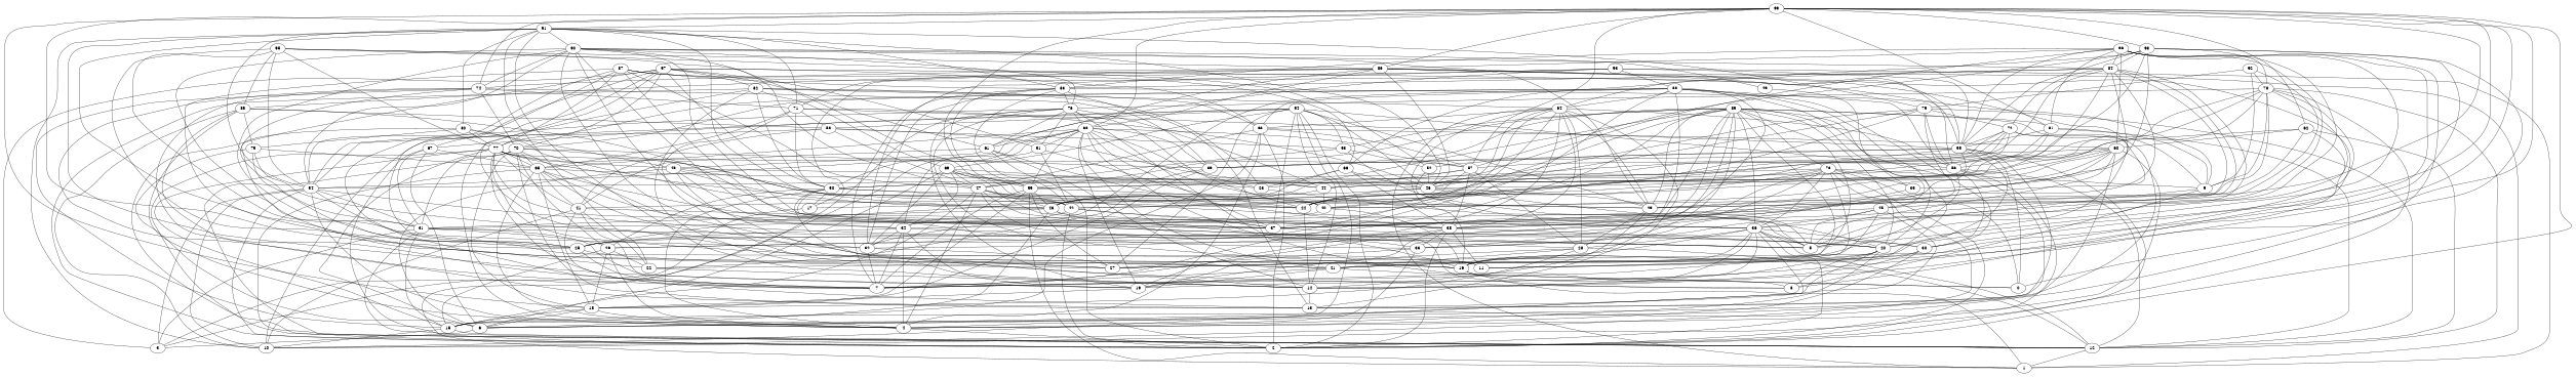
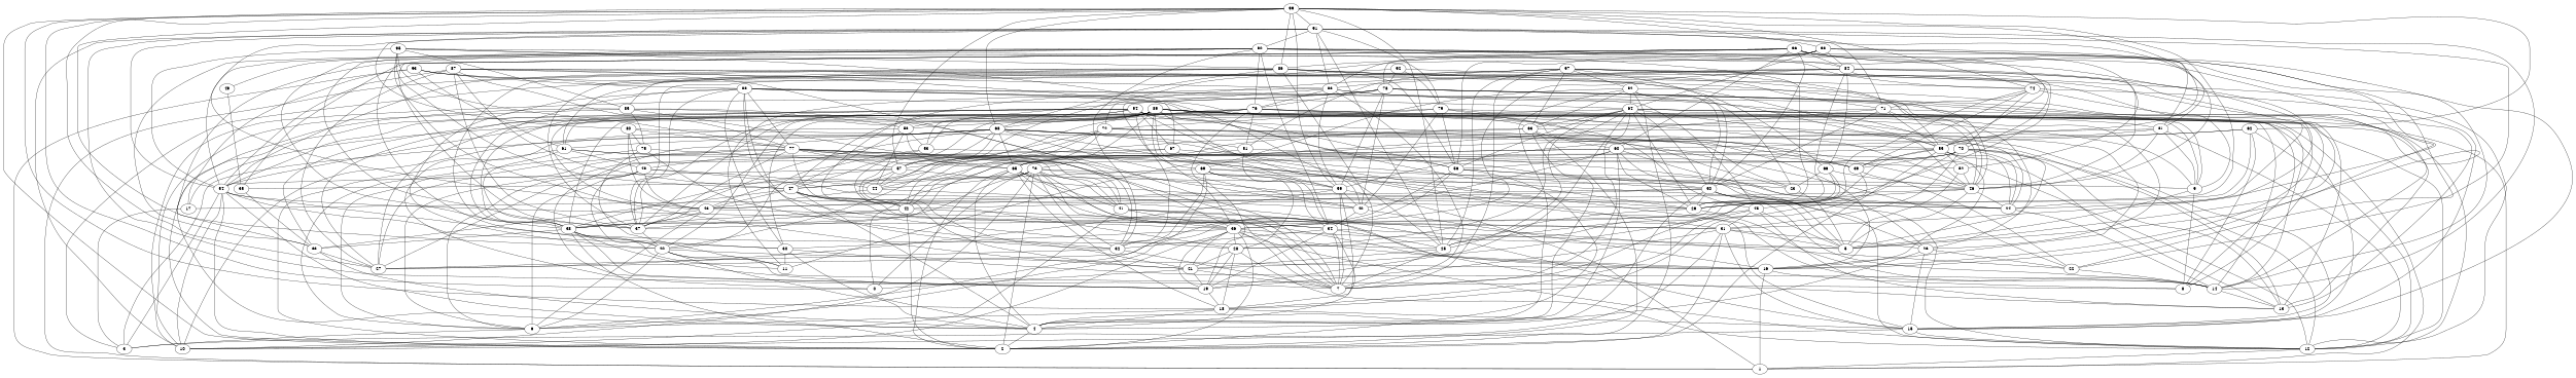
  graph {
    4
    2
    6
    3
    9
    5
    8
    12
    1
    14
    13
    15
    10
    16
    17
    18
    19
    20
    11
    21
    0
    7
    22
    23
    24
    25
    26
    28
    29
    30
    31
    32
    27
    33
    34
    35
    36
    37
    38
    39
    40
    41
    42
    43
    44
    45
    46
    47
    48
    49
    50
    51
    52
    53
    54
    55
    56
    57
    58
    59
    60
    61
    62
    63
    64
    65
    66
    67
    68
    69
    70
    71
    72
    73
    74
    75
    76
    77
    78
    79
    80
    81
    82
    83
    84
    85
    86
    87
    88
    89
    90
    91
    92
    93
    94
    95
    96
    97
    98
    99
    4 -- 2
    6 -- 3
    9 -- 5
    9 -- 8
    12 -- 1
    14 -- 13
    15 -- 12
    15 -- 10
    16 -- 8
    16 -- 1
    17 -- 3
    18 -- 4
    18 -- 6
    18 -- 15
    19 -- 18
    20 -- 4
    20 -- 6
    20 -- 8
    20 -- 16
    20 -- 11
    21 -- 19
    21 -- 0
    21 -- 7
    22 -- 14
    23 -- 5
    24 -- 14
    25 -- 21
    25 -- 7
    26 -- 4
    26 -- 15
-   26 -- 18
    26 -- 22
    28 -- 12
    28 -- 18
    28 -- 19
    28 -- 21
    29 -- 14
    29 -- 28
    30 -- 4
    30 -- 14
    30 -- 11
    31 -- 2
    31 -- 3
    31 -- 5
    31 -- 15
    31 -- 19
    31 -- 26
    32 -- 7
    32 -- 27
    33 -- 4
    33 -- 27
    34 -- 4
    34 -- 5
    34 -- 19
    34 -- 7
    34 -- 25
    34 -- 32
    35 -- 33
    36 -- 2
    36 -- 5
    36 -- 12
    36 -- 10
    36 -- 16
    36 -- 19
    36 -- 21
    36 -- 7
    36 -- 28
    36 -- 30
    37 -- 20
    38 -- 2
    38 -- 19
    38 -- 20
    38 -- 11
    38 -- 7
    38 -- 33
    39 -- 18
    39 -- 22
    40 -- 16
    40 -- 34
    41 -- 13
    41 -- 10
    41 -- 7
    41 -- 22
    41 -- 36
    42 -- 2
    42 -- 34
    42 -- 37
    42 -- 38
    43 -- 6
    43 -- 31
    43 -- 37
    43 -- 38
    44 -- 40
    44 -- 43
    45 -- 5
    45 -- 13
    45 -- 21
    45 -- 31
    45 -- 36
    46 -- 5
    46 -- 24
    46 -- 29
    46 -- 43
    47 -- 4
    47 -- 15
    47 -- 16
    47 -- 33
    47 -- 36
    47 -- 42
    47 -- 43
    48 -- 6
    48 -- 20
    48 -- 29
    48 -- 27
    48 -- 43
    48 -- 44
    49 -- 35
    50 -- 4
    50 -- 5
    50 -- 14
    50 -- 17
    50 -- 26
    50 -- 29
    50 -- 42
    51 -- 24
    51 -- 34
    51 -- 42
    52 -- 5
    52 -- 46
    53 -- 20
    53 -- 47
    53 -- 52
    54 -- 4
    54 -- 2
    54 -- 3
    54 -- 10
    54 -- 25
    54 -- 30
    54 -- 31
    55 -- 2
    55 -- 13
    55 -- 16
    55 -- 0
    55 -- 24
    55 -- 25
    55 -- 39
    55 -- 52
    56 -- 2
    56 -- 6
    56 -- 12
    56 -- 27
    56 -- 50
    57 -- 24
    57 -- 28
    57 -- 38
    57 -- 44
    57 -- 54
    58 -- 10
    58 -- 41
    58 -- 44
    58 -- 47
    58 -- 53
    59 -- 1
    59 -- 18
    59 -- 7
    59 -- 27
    59 -- 40
    59 -- 43
    60 -- 4
    60 -- 6
    60 -- 5
    60 -- 26
    60 -- 29
    60 -- 39
    60 -- 40
    60 -- 44
    60 -- 56
    61 -- 2
    61 -- 14
    61 -- 38
    61 -- 41
    61 -- 48
    62 -- 8
    62 -- 12
    62 -- 29
    62 -- 59
    62 -- 60
    63 -- 4
    63 -- 2
    63 -- 15
    63 -- 47
    63 -- 57
    63 -- 60
    64 -- 1
    64 -- 13
    64 -- 16
    64 -- 19
    64 -- 7
    64 -- 25
    64 -- 28
    64 -- 29
    64 -- 38
    64 -- 46
+   64 -- 50
    64 -- 56
    64 -- 63
    65 -- 4
    65 -- 2
    65 -- 16
    65 -- 18
    65 -- 34
    65 -- 37
    65 -- 41
    65 -- 46
    66 -- 23
    66 -- 25
    66 -- 38
    66 -- 46
    67 -- 6
    67 -- 12
    67 -- 31
    67 -- 65
    68 -- 3
    68 -- 19
    68 -- 21
    68 -- 0
    68 -- 23
    68 -- 37
    68 -- 39
    68 -- 40
    68 -- 50
    68 -- 51
    68 -- 57
    68 -- 59
    68 -- 61
    68 -- 65
    69 -- 6
    69 -- 23
    69 -- 24
    69 -- 28
    69 -- 32
    69 -- 34
    69 -- 47
    69 -- 59
    70 -- 12
    70 -- 13
    70 -- 18
    70 -- 11
    70 -- 24
    70 -- 26
    70 -- 31
    70 -- 39
    70 -- 65
    71 -- 8
    71 -- 46
    71 -- 50
    71 -- 55
    71 -- 58
    71 -- 65
    72 -- 13
    72 -- 20
    72 -- 23
    72 -- 42
    72 -- 43
    72 -- 55
    72 -- 57
    73 -- 2
    73 -- 9
    73 -- 10
    73 -- 0
    73 -- 7
    73 -- 24
    73 -- 32
    73 -- 35
    73 -- 36
    73 -- 38
    73 -- 41
    73 -- 44
    74 -- 13
    74 -- 15
    74 -- 7
-   74 -- 31
    74 -- 39
    74 -- 70
    74 -- 71
    75 -- 6
    75 -- 11
    75 -- 32
    75 -- 65
    76 -- 8
    76 -- 1
    76 -- 16
    76 -- 19
    76 -- 24
    76 -- 44
    76 -- 51
    76 -- 54
    76 -- 61
    76 -- 68
    77 -- 6
    77 -- 12
    77 -- 15
    77 -- 7
    77 -- 27
    77 -- 37
    77 -- 40
    77 -- 41
    77 -- 42
    77 -- 48
    77 -- 57
    77 -- 65
    78 -- 9
    78 -- 5
    78 -- 12
    78 -- 10
    78 -- 11
    78 -- 40
    78 -- 46
    78 -- 47
    78 -- 59
    78 -- 76
    79 -- 12
    79 -- 17
    79 -- 40
    79 -- 45
    79 -- 46
    79 -- 56
    79 -- 72
    80 -- 22
    80 -- 43
    80 -- 48
    80 -- 75
    80 -- 77
    81 -- 9
    81 -- 12
    81 -- 42
    81 -- 46
    81 -- 55
    82 -- 4
    82 -- 2
    82 -- 14
    82 -- 23
    82 -- 50
    82 -- 63
    82 -- 64
    82 -- 69
    83 -- 13
    83 -- 7
    83 -- 32
    83 -- 42
    83 -- 55
    83 -- 59
    83 -- 76
    84 -- 5
    84 -- 24
    84 -- 29
    84 -- 36
    84 -- 37
    84 -- 45
    84 -- 46
    84 -- 66
    84 -- 72
    84 -- 83
    85 -- 4
    85 -- 10
    85 -- 7
    85 -- 36
    85 -- 58
    85 -- 75
    86 -- 1
    86 -- 7
    86 -- 38
    86 -- 46
    86 -- 54
    86 -- 56
    86 -- 68
    86 -- 71
    86 -- 74
    86 -- 85
    87 -- 9
    87 -- 27
    87 -- 37
    87 -- 47
    87 -- 54
    87 -- 66
    87 -- 67
    87 -- 77
    87 -- 83
    88 -- 20
    88 -- 28
    88 -- 30
    88 -- 32
    88 -- 37
    88 -- 38
    88 -- 45
    88 -- 56
    88 -- 63
    88 -- 64
    88 -- 70
    88 -- 77
    89 -- 9
    89 -- 14
    89 -- 16
    89 -- 20
    89 -- 21
    89 -- 26
    89 -- 29
    89 -- 30
    89 -- 27
    89 -- 33
    89 -- 36
    89 -- 37
    89 -- 38
    89 -- 39
    89 -- 40
    89 -- 43
    89 -- 53
    89 -- 59
    89 -- 73
    89 -- 81
    90 -- 24
    90 -- 29
    90 -- 31
    90 -- 32
    90 -- 33
    90 -- 34
    90 -- 37
    90 -- 38
    90 -- 49
    90 -- 54
    90 -- 74
    90 -- 76
    90 -- 84
    91 -- 14
    91 -- 10
    91 -- 19
    91 -- 22
    91 -- 25
    91 -- 43
    91 -- 46
    91 -- 54
    91 -- 71
    91 -- 79
    91 -- 80
    91 -- 83
    91 -- 90
    92 -- 9
    92 -- 37
    92 -- 78
    92 -- 79
    93 -- 1
    93 -- 17
    93 -- 32
    93 -- 55
    93 -- 61
    93 -- 88
    94 -- 2
    94 -- 14
    94 -- 15
    94 -- 29
    94 -- 27
    94 -- 37
    94 -- 46
    94 -- 53
    94 -- 54
    94 -- 56
    94 -- 58
    94 -- 67
    94 -- 69
    95 -- 21
    95 -- 25
    95 -- 47
    95 -- 52
    95 -- 54
    95 -- 77
    95 -- 85
    95 -- 86
    96 -- 5
    96 -- 14
    96 -- 30
    96 -- 33
    96 -- 37
    96 -- 50
    96 -- 55
    96 -- 60
    96 -- 81
    96 -- 83
    96 -- 84
    96 -- 86
    97 -- 3
    97 -- 12
    97 -- 16
    97 -- 7
    97 -- 25
    97 -- 50
    97 -- 51
    97 -- 55
    97 -- 61
    97 -- 63
    97 -- 70
    97 -- 82
    98 -- 15
    98 -- 22
    98 -- 35
    98 -- 55
    98 -- 56
    98 -- 57
    98 -- 64
    98 -- 78
    98 -- 84
    99 -- 2
    99 -- 18
    99 -- 20
    99 -- 0
    99 -- 25
    99 -- 29
    99 -- 27
    99 -- 57
    99 -- 59
    99 -- 62
    99 -- 68
    99 -- 74
    99 -- 81
    99 -- 86
    99 -- 91
    99 -- 98
  }
